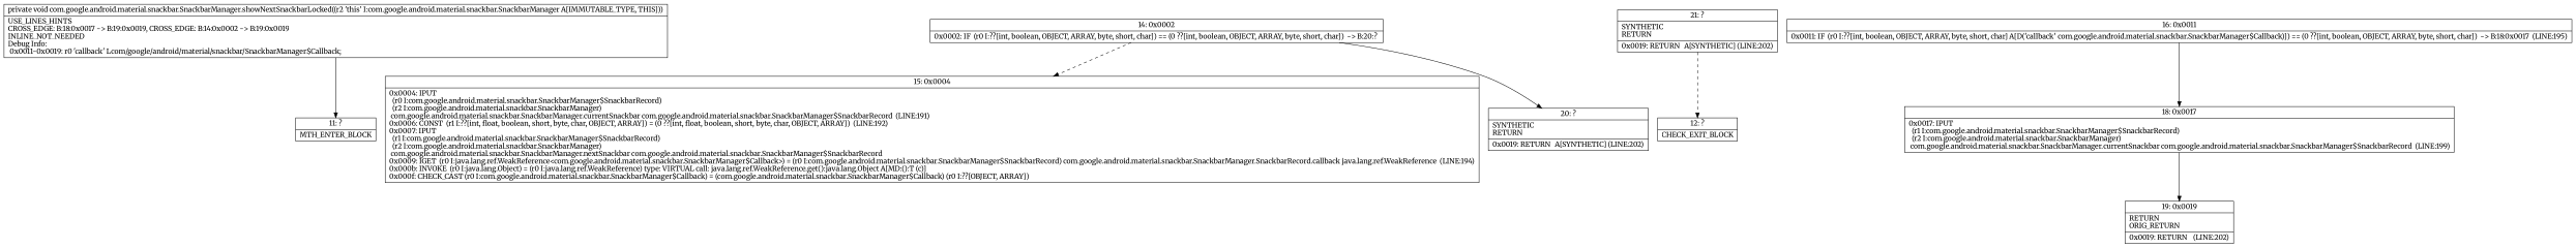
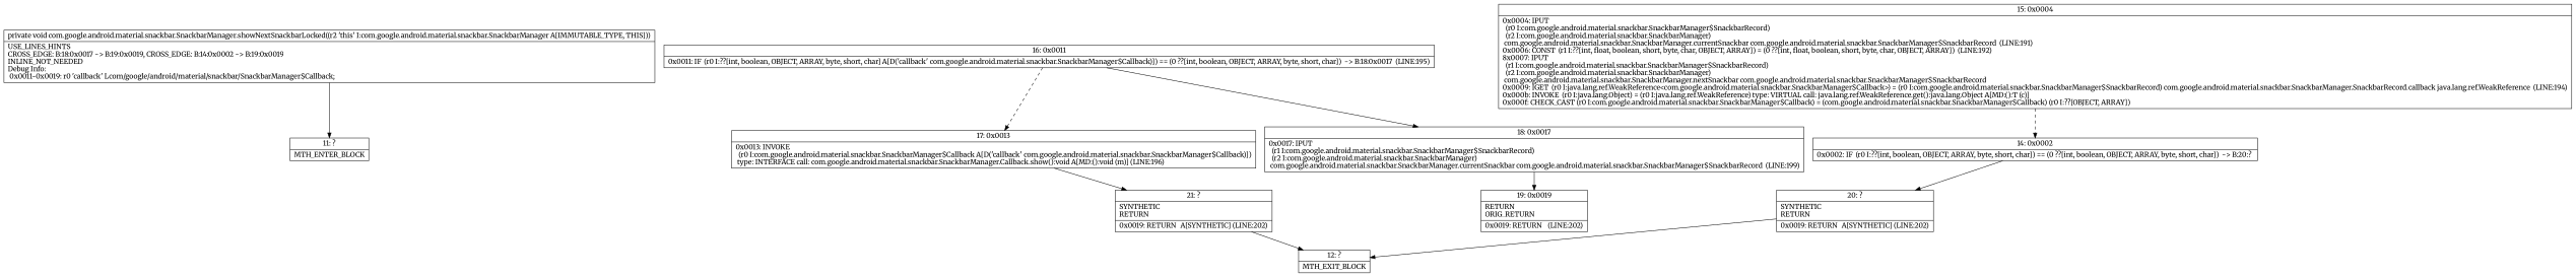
  digraph {
    fontname=Merriweather
    node [fontname=Merriweather shape=record]
    edge [fontname=Merriweather]
    n1 [label="{11\:\ ?|MTH_ENTER_BLOCK\l}"]
    n2 [label="{14\:\ 0x0002|0x0002: IF  (r0 I:??[int, boolean, OBJECT, ARRAY, byte, short, char]) == (0 ??[int, boolean, OBJECT, ARRAY, byte, short, char])  \-\> B:20:? \l}"]
-   n3 [label="{15\:\ 0x0004|0x0004: IPUT  \l  (r0 I:com.google.android.material.snackbar.SnackbarManager$SnackbarRecord)\l  (r2 I:com.google.android.material.snackbar.SnackbarManager)\l com.google.android.material.snackbar.SnackbarManager.currentSnackbar com.google.android.material.snackbar.SnackbarManager$SnackbarRecord  (LINE:191)\l0x0006: CONST  (r1 I:??[int, float, boolean, short, byte, char, OBJECT, ARRAY]) = (0 ??[int, float, boolean, short, byte, char, OBJECT, ARRAY])  (LINE:192)\l0x0007: IPUT  \l  (r1 I:com.google.android.material.snackbar.SnackbarManager$SnackbarRecord)\l  (r2 I:com.google.android.material.snackbar.SnackbarManager)\l com.google.android.material.snackbar.SnackbarManager.nextSnackbar com.google.android.material.snackbar.SnackbarManager$SnackbarRecord \l0x0009: IGET  (r0 I:java.lang.ref.WeakReference\<com.google.android.material.snackbar.SnackbarManager$Callback\>) = (r0 I:com.google.android.material.snackbar.SnackbarManager$SnackbarRecord) com.google.android.material.snackbar.SnackbarManager.SnackbarRecord.callback java.lang.ref.WeakReference  (LINE:194)\l0x000b: INVOKE  (r0 I:java.lang.Object) = (r0 I:java.lang.ref.WeakReference) type: VIRTUAL call: java.lang.ref.WeakReference.get():java.lang.Object A[MD:():T (c)]\l0x000f: CHECK_CAST (r0 I:com.google.android.material.snackbar.SnackbarManager$Callback) = (com.google.android.material.snackbar.SnackbarManager$Callback) (r0 I:??[OBJECT, ARRAY]) \l}"]
+   n3 [label="{15\:\ 0x0004|0x0004: IPUT  \l  (r0 I:com.google.android.material.snackbar.SnackbarManager$SnackbarRecord)\l  (r2 I:com.google.android.material.snackbar.SnackbarManager)\l com.google.android.material.snackbar.SnackbarManager.currentSnackbar com.google.android.material.snackbar.SnackbarManager$SnackbarRecord  (LINE:191)\l0x0006: CONST  (r1 I:??[int, float, boolean, short, byte, char, OBJECT, ARRAY]) = (0 ??[int, float, boolean, short, byte, char, OBJECT, ARRAY])  (LINE:192)\l8x0007: IPUT  \l  (r1 I:com.google.android.material.snackbar.SnackbarManager$SnackbarRecord)\l  (r2 I:com.google.android.material.snackbar.SnackbarManager)\l com.google.android.material.snackbar.SnackbarManager.nextSnackbar com.google.android.material.snackbar.SnackbarManager$SnackbarRecord \l0x0009: IGET  (r0 I:java.lang.ref.WeakReference\<com.google.android.material.snackbar.SnackbarManager$Callback\>) = (r0 I:com.google.android.material.snackbar.SnackbarManager$SnackbarRecord) com.google.android.material.snackbar.SnackbarManager.SnackbarRecord.callback java.lang.ref.WeakReference  (LINE:194)\l0x000b: INVOKE  (r0 I:java.lang.Object) = (r0 I:java.lang.ref.WeakReference) type: VIRTUAL call: java.lang.ref.WeakReference.get():java.lang.Object A[MD:():T (c)]\l0x000f: CHECK_CAST (r0 I:com.google.android.material.snackbar.SnackbarManager$Callback) = (com.google.android.material.snackbar.SnackbarManager$Callback) (r0 I:??[OBJECT, ARRAY]) \l}"]
    n4 [label="{20\:\ ?|SYNTHETIC\lRETURN\l|0x0019: RETURN   A[SYNTHETIC] (LINE:202)\l}"]
-   n5 [label="{12\:\ ?|CHECK_EXIT_BLOCK\l}"]
+   n5 [label="{12\:\ ?|MTH_EXIT_BLOCK\l}"]
    n6 [label="{16\:\ 0x0011|0x0011: IF  (r0 I:??[int, boolean, OBJECT, ARRAY, byte, short, char] A[D('callback' com.google.android.material.snackbar.SnackbarManager$Callback)]) == (0 ??[int, boolean, OBJECT, ARRAY, byte, short, char])  \-\> B:18:0x0017  (LINE:195)\l}"]
+   n7 [label="{17\:\ 0x0013|0x0013: INVOKE  \l  (r0 I:com.google.android.material.snackbar.SnackbarManager$Callback A[D('callback' com.google.android.material.snackbar.SnackbarManager$Callback)])\l type: INTERFACE call: com.google.android.material.snackbar.SnackbarManager.Callback.show():void A[MD:():void (m)] (LINE:196)\l}"]
    n8 [label="{18\:\ 0x0017|0x0017: IPUT  \l  (r1 I:com.google.android.material.snackbar.SnackbarManager$SnackbarRecord)\l  (r2 I:com.google.android.material.snackbar.SnackbarManager)\l com.google.android.material.snackbar.SnackbarManager.currentSnackbar com.google.android.material.snackbar.SnackbarManager$SnackbarRecord  (LINE:199)\l}"]
    n9 [label="{21\:\ ?|SYNTHETIC\lRETURN\l|0x0019: RETURN   A[SYNTHETIC] (LINE:202)\l}"]
    n10 [label="{19\:\ 0x0019|RETURN\lORIG_RETURN\l|0x0019: RETURN    (LINE:202)\l}"]
    n11 [label="{private void com.google.android.material.snackbar.SnackbarManager.showNextSnackbarLocked((r2 'this' I:com.google.android.material.snackbar.SnackbarManager A[IMMUTABLE_TYPE, THIS]))  | USE_LINES_HINTS\lCROSS_EDGE: B:18:0x0017 \-\> B:19:0x0019, CROSS_EDGE: B:14:0x0002 \-\> B:19:0x0019\lINLINE_NOT_NEEDED\lDebug Info:\l  0x0011\-0x0019: r0 'callback' Lcom\/google\/android\/material\/snackbar\/SnackbarManager$Callback;\l}"]
-   n2 -> n3 [style=dashed]
+   n3 -> n2 [style=dashed]
    n2 -> n4
+   n4 -> n5
+   n6 -> n7 [style=dashed]
    n6 -> n8
+   n7 -> n9
    n8 -> n10
-   n9 -> n5 [style=dashed]
+   n9 -> n5
    n11 -> n1
  }
